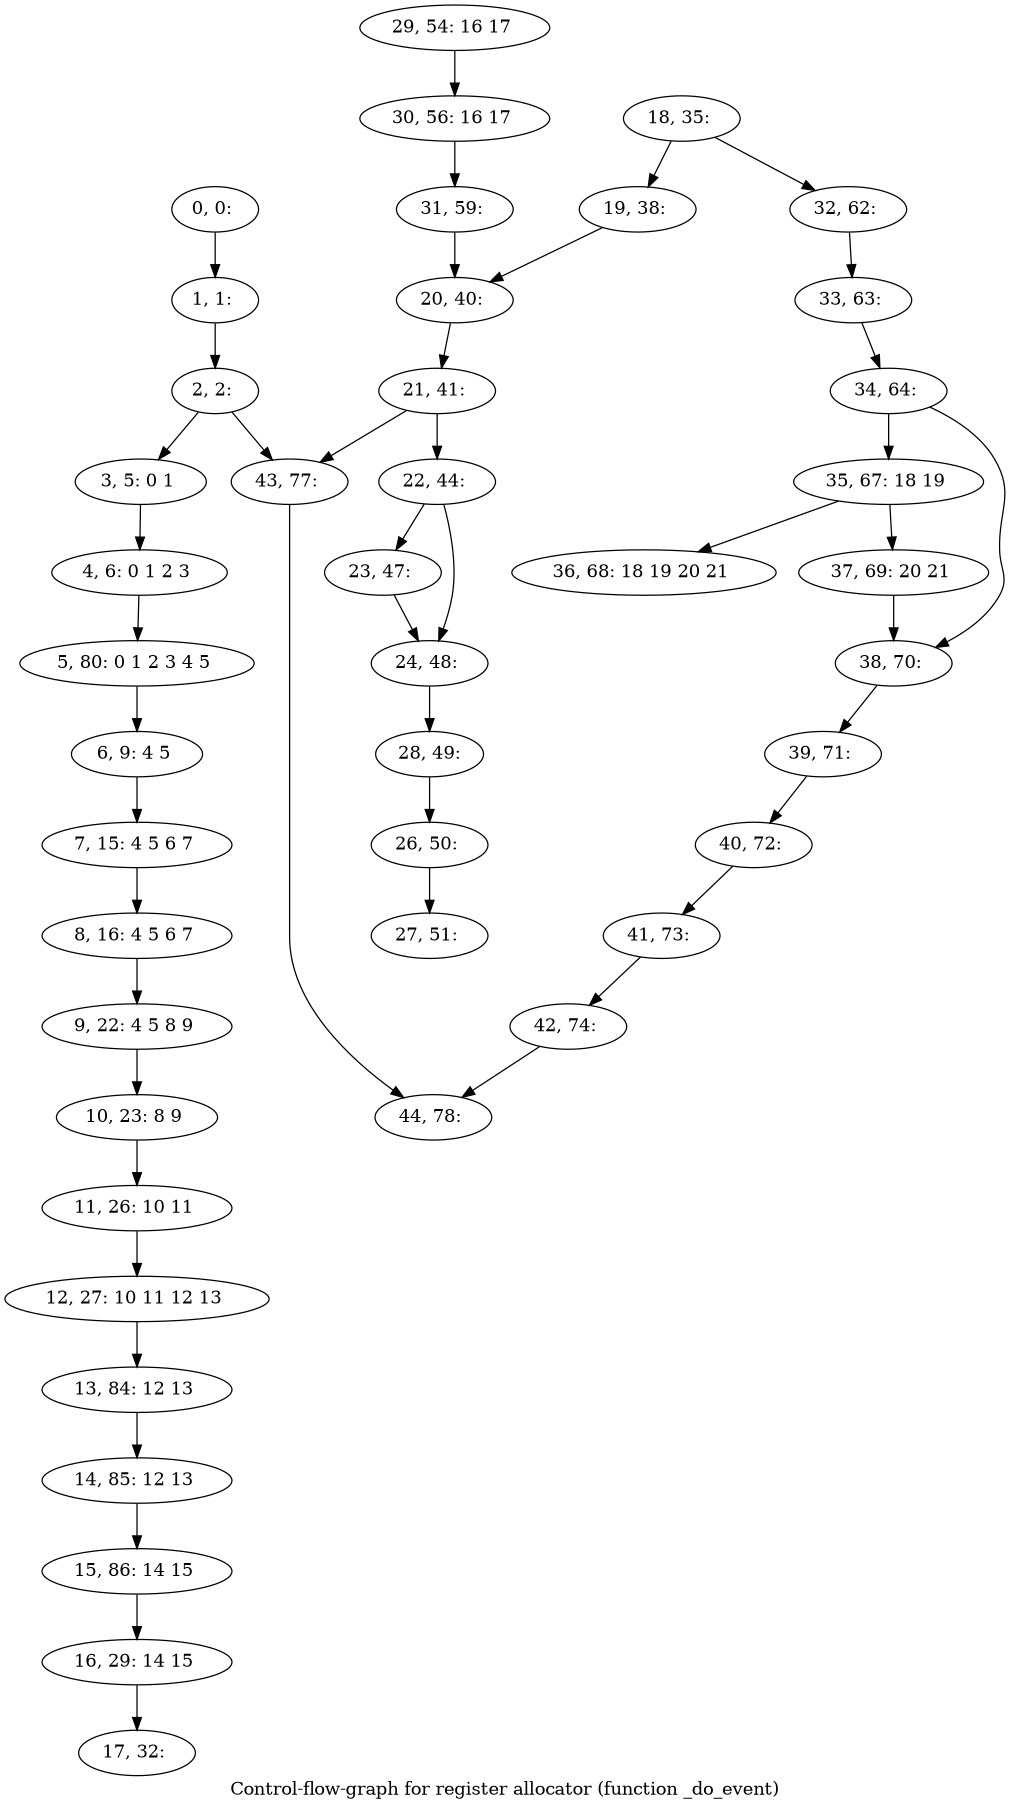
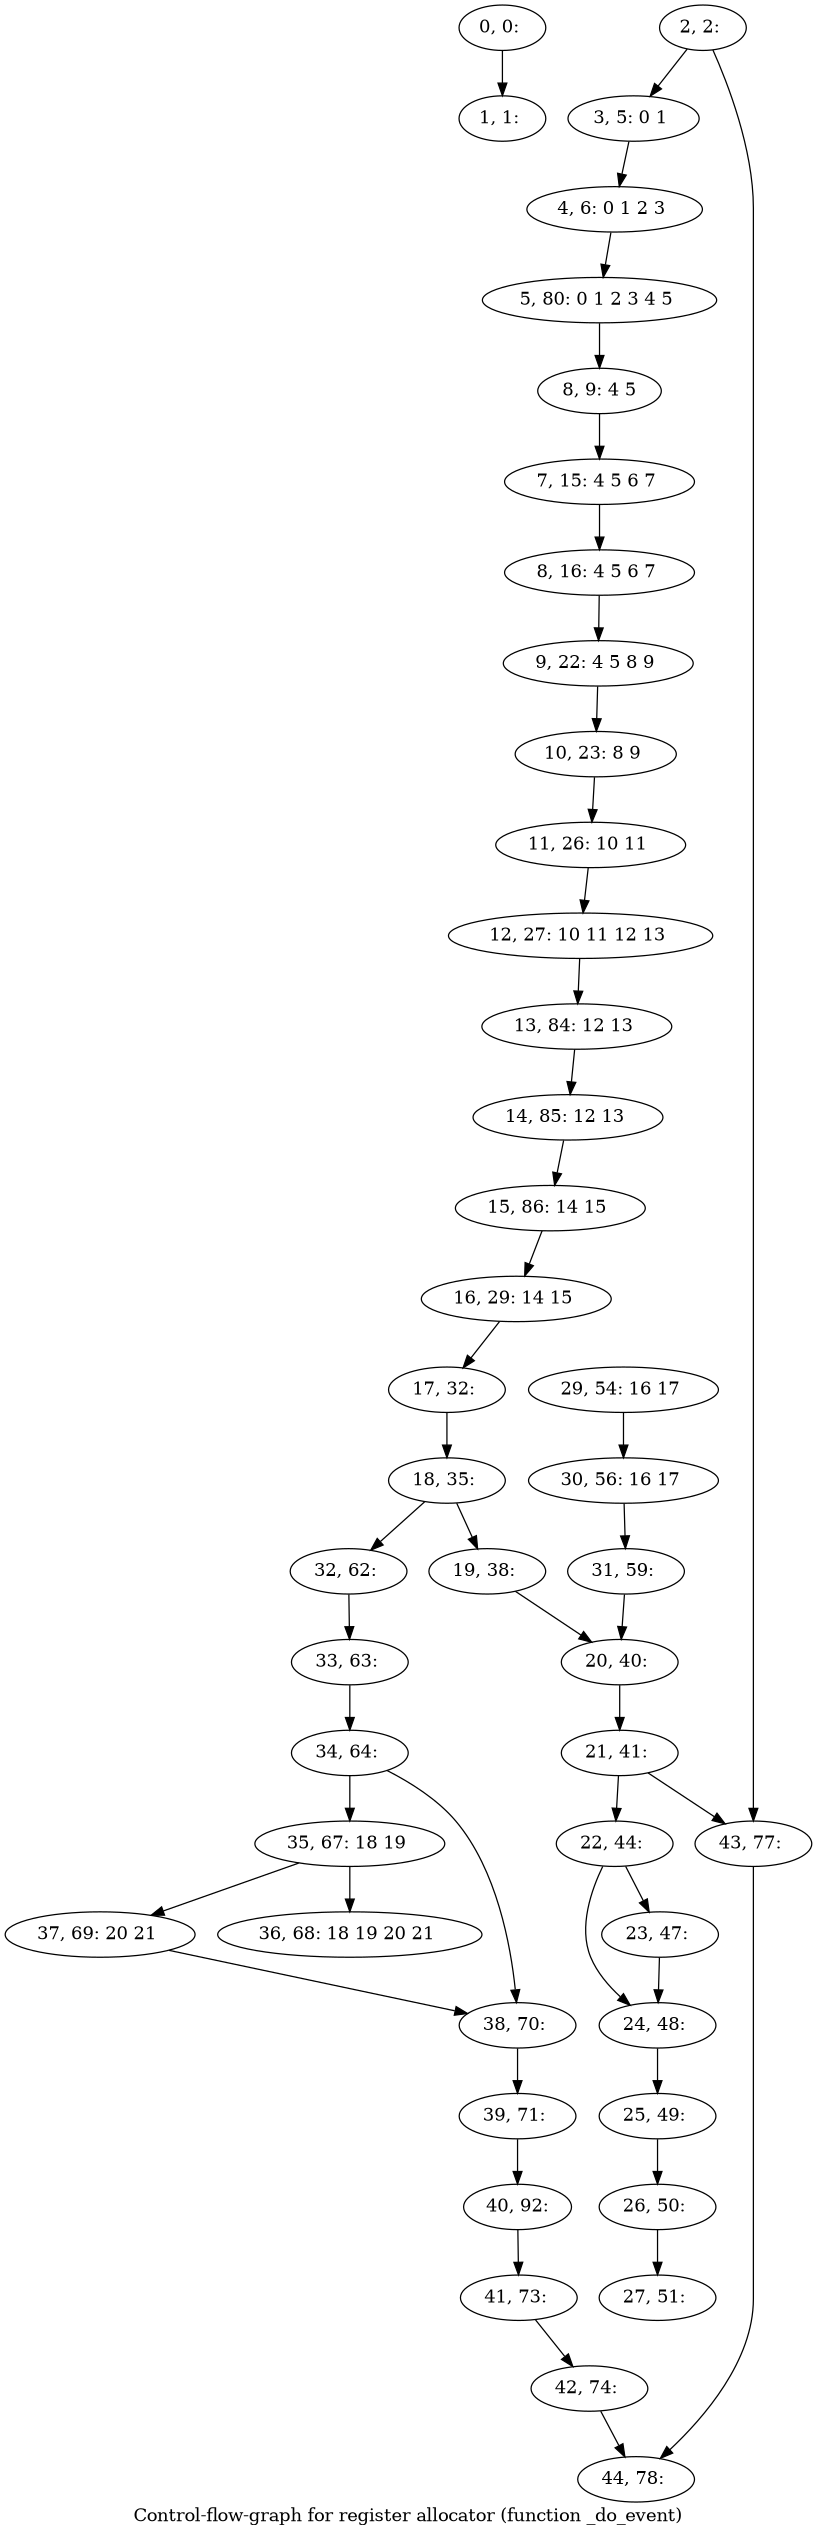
  digraph {
    label="Control-flow-graph for register allocator (function _do_event)"
    n1 [label="0, 0: "]
    n2 [label="1, 1: "]
    n3 [label="2, 2: "]
    n4 [label="3, 5: 0 1 "]
    n5 [label="43, 77: "]
    n6 [label="4, 6: 0 1 2 3 "]
    n7 [label="44, 78: "]
    n8 [label="5, 80: 0 1 2 3 4 5 "]
-   n9 [label="6, 9: 4 5 "]
+   n9 [label="8, 9: 4 5"]
    n10 [label="7, 15: 4 5 6 7 "]
    n11 [label="8, 16: 4 5 6 7 "]
    n12 [label="9, 22: 4 5 8 9 "]
    n13 [label="10, 23: 8 9 "]
    n14 [label="11, 26: 10 11 "]
    n15 [label="12, 27: 10 11 12 13 "]
    n16 [label="13, 84: 12 13 "]
    n17 [label="14, 85: 12 13 "]
    n18 [label="15, 86: 14 15 "]
    n19 [label="16, 29: 14 15 "]
    n20 [label="17, 32: "]
    n21 [label="18, 35: "]
    n22 [label="19, 38: "]
    n23 [label="32, 62: "]
    n24 [label="20, 40: "]
    n25 [label="33, 63: "]
    n26 [label="21, 41: "]
    n27 [label="22, 44: "]
    n28 [label="23, 47: "]
    n29 [label="24, 48: "]
-   n30 [label="28, 49:"]
+   n30 [label="25, 49: "]
    n31 [label="26, 50: "]
    n32 [label="27, 51: "]
    n33 [label="29, 54: 16 17 "]
    n34 [label="30, 56: 16 17 "]
    n35 [label="31, 59: "]
    n36 [label="34, 64: "]
    n37 [label="35, 67: 18 19 "]
    n38 [label="38, 70: "]
    n39 [label="36, 68: 18 19 20 21 "]
    n40 [label="37, 69: 20 21 "]
    n41 [label="39, 71: "]
-   n42 [label="40, 72: "]
+   n42 [label="40, 92:"]
    n43 [label="41, 73: "]
    n44 [label="42, 74: "]
    n1 -> n2
-   n2 -> n3
    n3 -> n4
    n3 -> n5
    n4 -> n6
    n5 -> n7
    n6 -> n8
    n8 -> n9
    n9 -> n10
    n10 -> n11
    n11 -> n12
    n12 -> n13
    n13 -> n14
    n14 -> n15
    n15 -> n16
    n16 -> n17
    n17 -> n18
    n18 -> n19
    n19 -> n20
+   n20 -> n21
    n21 -> n22
    n21 -> n23
    n22 -> n24
    n23 -> n25
    n24 -> n26
    n25 -> n36
    n26 -> n5
    n26 -> n27
    n27 -> n28
    n27 -> n29
    n28 -> n29
    n29 -> n30
    n30 -> n31
    n31 -> n32
    n33 -> n34
    n34 -> n35
    n35 -> n24
    n36 -> n37
    n36 -> n38
    n37 -> n39
    n37 -> n40
    n38 -> n41
    n40 -> n38
    n41 -> n42
    n42 -> n43
    n43 -> n44
    n44 -> n7
  }
